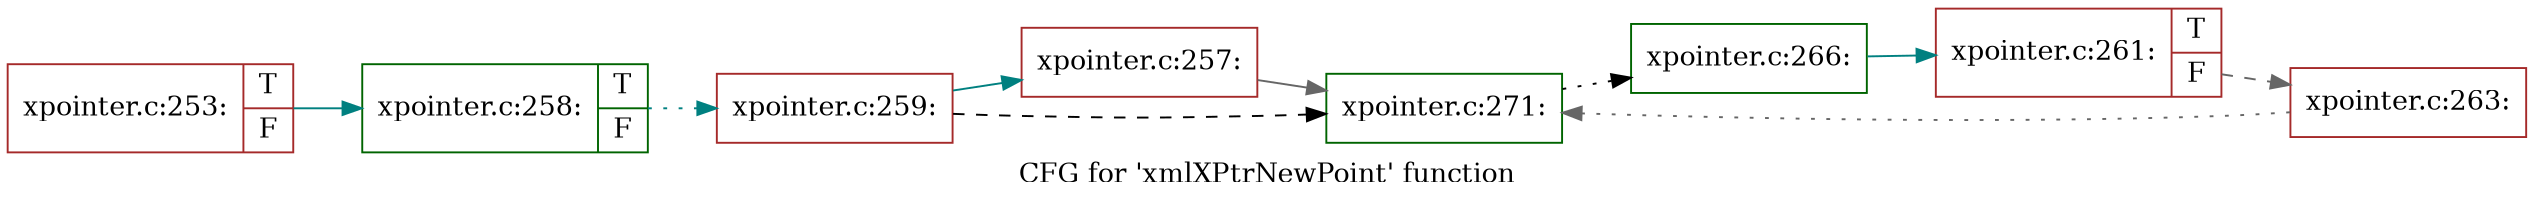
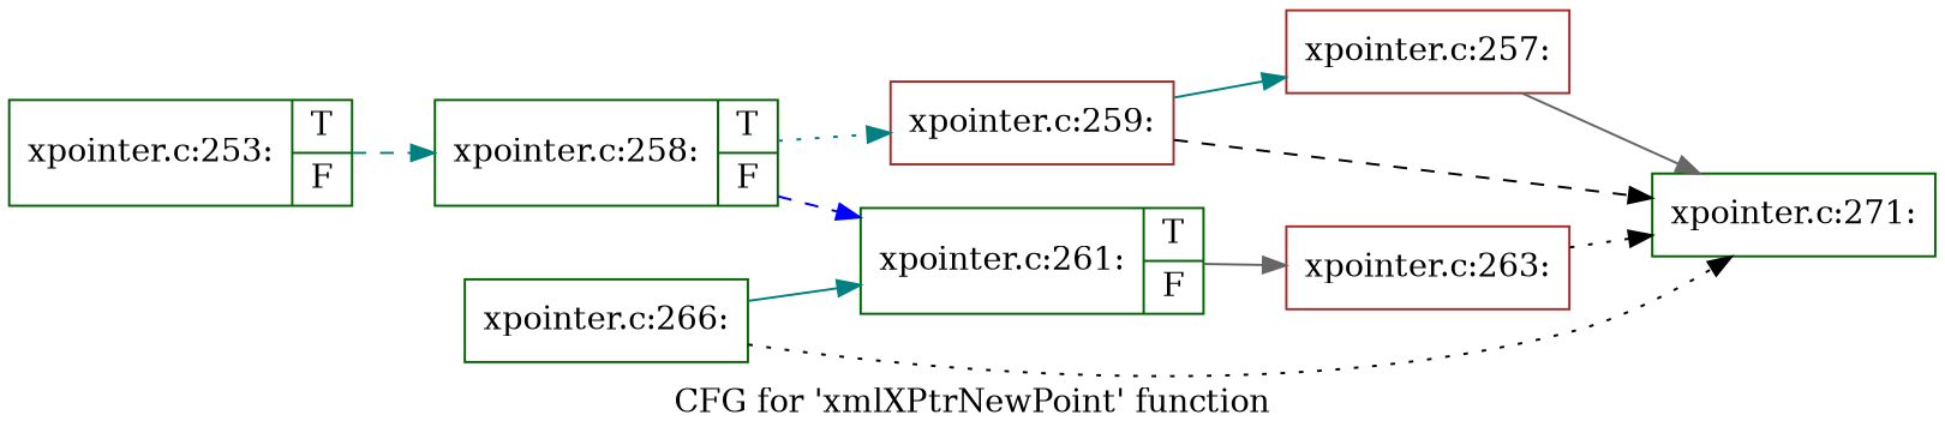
  digraph {
    label="CFG for 'xmlXPtrNewPoint' function"
    rankdir=LR
    node [color=darkgreen shape=record]
    edge [color=teal style=solid]
-   n1 [color=brown label="{xpointer.c:253:|{<s0>T|<s1>F}}"]
+   n1 [label="{xpointer.c:253:|{<s0>T|<s1>F}}"]
    n2 [label="{xpointer.c:258:|{<s0>T|<s1>F}}"]
    n3 [color=brown label="{xpointer.c:257:}"]
    n4 [label="{xpointer.c:271:}"]
    n5 [color=brown label="{xpointer.c:259:}"]
-   n6 [color=brown label="{xpointer.c:261:|{<s0>T|<s1>F}}"]
+   n6 [label="{xpointer.c:261:|{<s0>T|<s1>F}}"]
    n7 [color=brown label="{xpointer.c:263:}"]
    n8 [label="{xpointer.c:266:}"]
-   n1 -> n2
+   n1 -> n2 [style=dashed]
    n2 -> n5 [style=dotted]
+   n2 -> n6 [color=blue style=dashed]
    n3 -> n4 [color=gray40]
    n5 -> n3
    n5 -> n4 [color=black style=dashed]
-   n6 -> n7 [color=gray40 style=dashed]
-   n7 -> n4 [color=gray40 style=dotted]
-   n4 -> n8 [color=black style=dotted]
+   n6 -> n7 [color=gray40]
+   n7 -> n4 [color=black style=dotted]
+   n8 -> n4 [color=black style=dotted]
    n8 -> n6
  }
